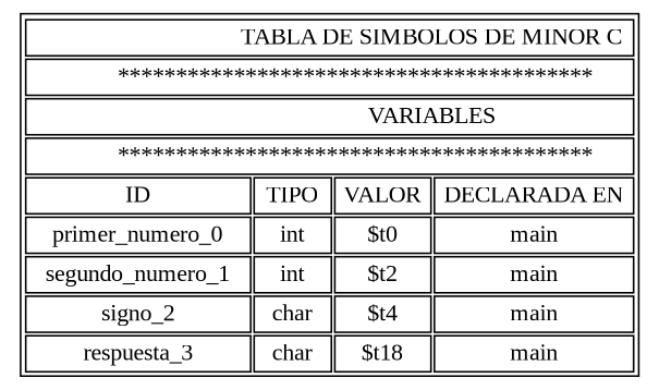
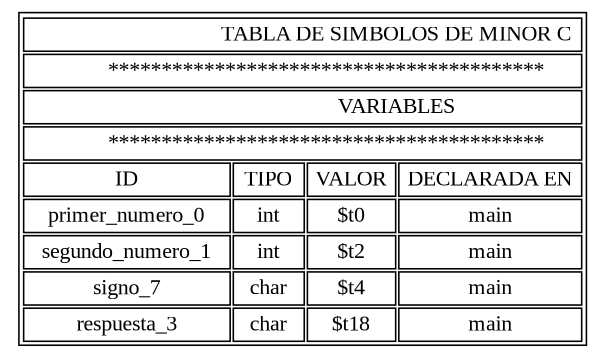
  digraph {
    fontname="Liberation Serif"
-   n1 [label=< <table border='1' cellborder='1'><tr><td colspan="4">                                TABLA DE SIMBOLOS DE MINOR C</td></tr><tr><td colspan="4">        *****************************************</td></tr><tr><td colspan="4">                                VARIABLES</td></tr><tr><td colspan="4">        *****************************************</td></tr><tr><td port='port_one'>ID</td><td port='port_two'>TIPO</td><td port='port_three'>VALOR</td><td port='port_four'>DECLARADA EN</td></tr><tr><td port='port_one'>primer_numero_0</td><td port='port_two'>int</td><td port='port_three'>$t0</td><td port='port_four'>main</td></tr><tr><td port='port_one'>segundo_numero_1</td><td port='port_two'>int</td><td port='port_three'>$t2</td><td port='port_four'>main</td></tr><tr><td port='port_one'>signo_2</td><td port='port_two'>char</td><td port='port_three'>$t4</td><td port='port_four'>main</td></tr><tr><td port='port_one'>respuesta_3</td><td port='port_two'>char</td><td port='port_three'>$t18</td><td port='port_four'>main</td></tr></table> > shape=plaintext fontname="Liberation Serif"]
+   n1 [label=< <table border='1' cellborder='1'><tr><td colspan="4">                                TABLA DE SIMBOLOS DE MINOR C</td></tr><tr><td colspan="4">        *****************************************</td></tr><tr><td colspan="4">                                VARIABLES</td></tr><tr><td colspan="4">        *****************************************</td></tr><tr><td port='port_one'>ID</td><td port='port_two'>TIPO</td><td port='port_three'>VALOR</td><td port='port_four'>DECLARADA EN</td></tr><tr><td port='port_one'>primer_numero_0</td><td port='port_two'>int</td><td port='port_three'>$t0</td><td port='port_four'>main</td></tr><tr><td port='port_one'>segundo_numero_1</td><td port='port_two'>int</td><td port='port_three'>$t2</td><td port='port_four'>main</td></tr><tr><td port='port_one'>signo_7</td><td port='port_two'>char</td><td port='port_three'>$t4</td><td port='port_four'>main</td></tr><tr><td port='port_one'>respuesta_3</td><td port='port_two'>char</td><td port='port_three'>$t18</td><td port='port_four'>main</td></tr></table> > shape=plaintext fontname="Liberation Serif"]
  }
